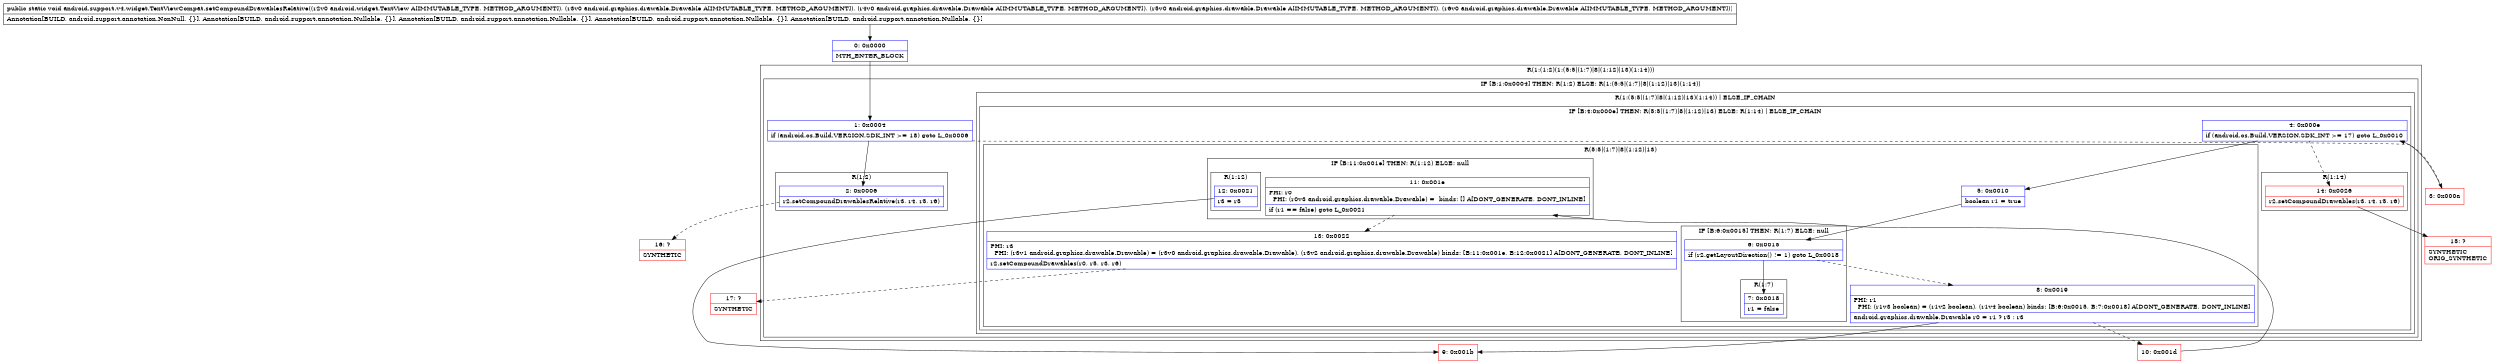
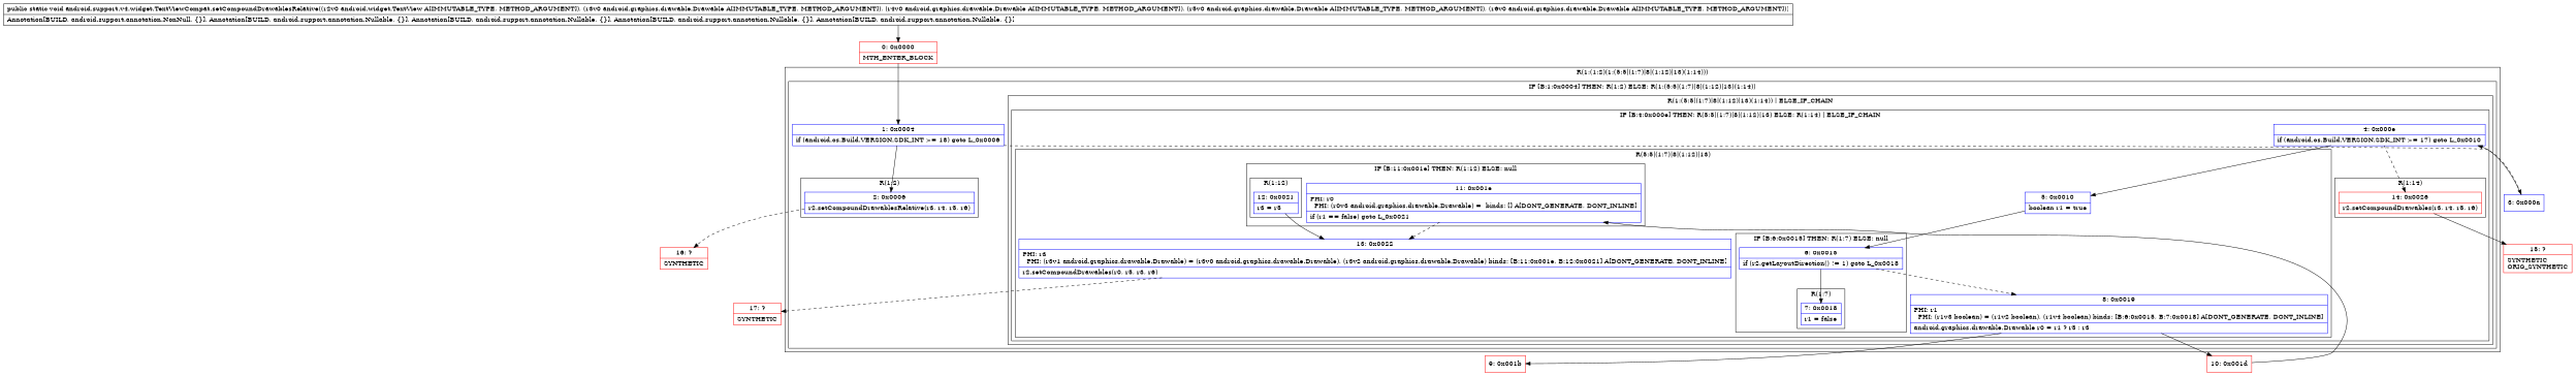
  digraph {
    node [color=blue shape=record]
    n1 [label="{2\:\ 0x0006|r2.setCompoundDrawablesRelative(r3, r4, r5, r6)\l}"]
    n2 [label="{7\:\ 0x0018|r1 = false\l}"]
    n3 [label="{6\:\ 0x0015|if (r2.getLayoutDirection() != 1) goto L_0x0018\l}"]
    n4 [label="{12\:\ 0x0021|r3 = r5\l}"]
    n5 [label="{11\:\ 0x001e|PHI: r0 \l  PHI: (r0v3 android.graphics.drawable.Drawable) =  binds: [] A[DONT_GENERATE, DONT_INLINE]\l|if (r1 == false) goto L_0x0021\l}"]
    n6 [label="{5\:\ 0x0010|boolean r1 = true\l}"]
    n7 [label="{8\:\ 0x0019|PHI: r1 \l  PHI: (r1v3 boolean) = (r1v2 boolean), (r1v4 boolean) binds: [B:6:0x0015, B:7:0x0018] A[DONT_GENERATE, DONT_INLINE]\l|android.graphics.drawable.Drawable r0 = r1 ? r5 : r3\l}"]
    n8 [label="{13\:\ 0x0022|PHI: r3 \l  PHI: (r3v1 android.graphics.drawable.Drawable) = (r3v0 android.graphics.drawable.Drawable), (r3v2 android.graphics.drawable.Drawable) binds: [B:11:0x001e, B:12:0x0021] A[DONT_GENERATE, DONT_INLINE]\l|r2.setCompoundDrawables(r0, r5, r3, r6)\l}"]
    n9 [color=red label="{14\:\ 0x0026|r2.setCompoundDrawables(r3, r4, r5, r6)\l}"]
    n10 [label="{4\:\ 0x000e|if (android.os.Build.VERSION.SDK_INT \>= 17) goto L_0x0010\l}"]
    n11 [label="{1\:\ 0x0004|if (android.os.Build.VERSION.SDK_INT \>= 18) goto L_0x0006\l}"]
    n12 [color=red label="{16\:\ ?|SYNTHETIC\l}"]
    n13 [color=red label="{9\:\ 0x001b}"]
    n14 [color=red label="{10\:\ 0x001d}"]
    n15 [color=red label="{17\:\ ?|SYNTHETIC\l}"]
    n16 [color=red label="{15\:\ ?|SYNTHETIC\lORIG_SYNTHETIC\l}"]
-   n17 [color=red label="{3\:\ 0x000a}"]
-   n18 [label="{0\:\ 0x0000|MTH_ENTER_BLOCK\l}"]
+   n17 [label="{3\:\ 0x000a}"]
+   n18 [color=red label="{0\:\ 0x0000|MTH_ENTER_BLOCK\l}"]
    n19 [label="{public static void android.support.v4.widget.TextViewCompat.setCompoundDrawablesRelative((r2v0 android.widget.TextView A[IMMUTABLE_TYPE, METHOD_ARGUMENT]), (r3v0 android.graphics.drawable.Drawable A[IMMUTABLE_TYPE, METHOD_ARGUMENT]), (r4v0 android.graphics.drawable.Drawable A[IMMUTABLE_TYPE, METHOD_ARGUMENT]), (r5v0 android.graphics.drawable.Drawable A[IMMUTABLE_TYPE, METHOD_ARGUMENT]), (r6v0 android.graphics.drawable.Drawable A[IMMUTABLE_TYPE, METHOD_ARGUMENT]))  | Annotation[BUILD, android.support.annotation.NonNull, \{\}], Annotation[BUILD, android.support.annotation.Nullable, \{\}], Annotation[BUILD, android.support.annotation.Nullable, \{\}], Annotation[BUILD, android.support.annotation.Nullable, \{\}], Annotation[BUILD, android.support.annotation.Nullable, \{\}]\l}" color=""]
    subgraph cluster_1 {
      label="R(1:(1:2)(1:(5:5|(1:7)|8|(1:12)|13)(1:14)))"
      subgraph cluster_2 {
        label="IF [B:1:0x0004] THEN: R(1:2) ELSE: R(1:(5:5|(1:7)|8|(1:12)|13)(1:14))"
        n11
        subgraph cluster_3 {
          label="R(1:2)"
          n1
        }
        subgraph cluster_4 {
          label="R(1:(5:5|(1:7)|8|(1:12)|13)(1:14)) | ELSE_IF_CHAIN\l"
          subgraph cluster_5 {
            label="IF [B:4:0x000e] THEN: R(5:5|(1:7)|8|(1:12)|13) ELSE: R(1:14) | ELSE_IF_CHAIN\l"
            n10
            subgraph cluster_6 {
              label="R(5:5|(1:7)|8|(1:12)|13)"
              n6
              n7
              n8
              subgraph cluster_7 {
                label="IF [B:6:0x0015] THEN: R(1:7) ELSE: null"
                n3
                subgraph cluster_8 {
                  label="R(1:7)"
                  n2
                }
              }
              subgraph cluster_9 {
                label="IF [B:11:0x001e] THEN: R(1:12) ELSE: null"
                n5
                subgraph cluster_10 {
                  label="R(1:12)"
                  n4
                }
              }
            }
            subgraph cluster_11 {
              label="R(1:14)"
              n9
            }
          }
        }
      }
    }
    n1 -> n12 [style=dashed]
    n3 -> n2
    n3 -> n7 [style=dashed]
-   n4 -> n13
+   n4 -> n8
    n5 -> n8 [style=dashed]
    n6 -> n3
    n7 -> n13
-   n7 -> n14 [style=dashed]
+   n7 -> n14
    n8 -> n15 [style=dashed]
    n9 -> n16
    n10 -> n6
    n10 -> n9 [style=dashed]
    n11 -> n1
    n11 -> n17 [style=dashed]
    n14 -> n5
    n17 -> n10
    n18 -> n11
    n19 -> n18
  }
